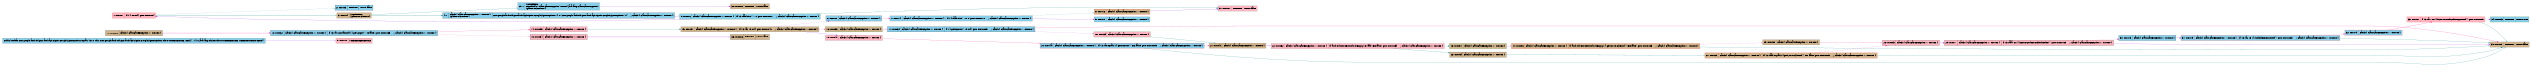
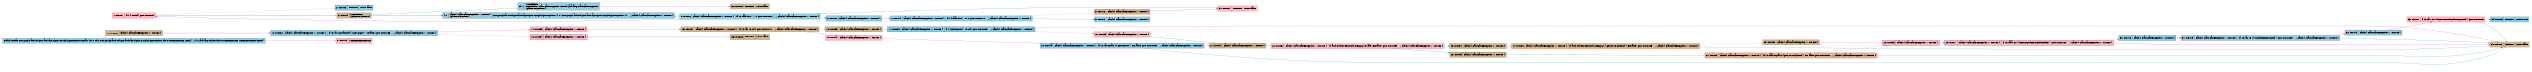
  digraph {
    rankdir=LR
    node [color=gray40 fillcolor=skyblue shape=record style=filled]
    edge [arrowhead=onormal color=teal]
    n1 [fillcolor=lightpink label="{0\:\ 0x0000|MTH_ENTER_BLOCK\l}"]
    n2 [color=red fillcolor=lightpink label="{1\:\ 0x0001|if (r4 != null) goto L_0x0004\l}"]
    n3 [color=black label="{2\:\ 0x0003|RETURN\l|return false\l}"]
    n4 [fillcolor=tan label="{3\:\ 0x0004|SYNTHETIC\lSplitter:B:3:0x0004\l}"]
    n5 [color=black label="{4\:\ ?|Catch:\{ ClassCastException \-\> 0x0088 \}\lSplitter:B:3:0x0004\l|com.google.android.gms.auth.api.signin.GoogleSignInOptions r4 = (com.google.android.gms.auth.api.signin.GoogleSignInOptions) r4     \/\/ Catch:\{ ClassCastException \-\> 0x0088 \}\l}"]
    n6 [label="{39\:\ ?|SYNTHETIC\lExcHandler: ClassCastException (unused java.lang.ClassCastException)\lSplitter:B:3:0x0004\l}"]
    n7 [color=darkgreen label="{5\:\ 0x000c|Catch:\{ ClassCastException \-\> 0x0088 \}\l|if (r3.zaad.size() \> 0) goto L_0x0087     \/\/ Catch:\{ ClassCastException \-\> 0x0088 \}\l}"]
    n8 [fillcolor=tan label="{38\:\ 0x0088|RETURN\l|return false\l}"]
    n9 [color=black label="{6\:\ 0x000e|Catch:\{ ClassCastException \-\> 0x0088 \}\l}"]
    n10 [fillcolor=lightpink label="{37\:\ 0x0087|RETURN\l|return false\l}"]
    n11 [label="{7\:\ 0x0014|Catch:\{ ClassCastException \-\> 0x0088 \}\l|if (r4.zaad.size() \<= 0) goto L_0x0018     \/\/ Catch:\{ ClassCastException \-\> 0x0088 \}\l}"]
    n12 [color=red fillcolor=tan label="{8\:\ 0x0016|Catch:\{ ClassCastException \-\> 0x0088 \}\l}"]
    n13 [label="{9\:\ 0x0018|Catch:\{ ClassCastException \-\> 0x0088 \}\l}"]
    n14 [color=black fillcolor=tan label="{11\:\ 0x0028|Catch:\{ ClassCastException \-\> 0x0088 \}\l}"]
    n15 [color=black label="{12\:\ 0x0032|Catch:\{ ClassCastException \-\> 0x0088 \}\l|if (r3.zaw.containsAll(r4.getScopes()) != false) goto L_0x0035     \/\/ Catch:\{ ClassCastException \-\> 0x0088 \}\l}"]
    n16 [color=black fillcolor=tan label="{36\:\ 0x0086|RETURN\l|return false\l}"]
    n17 [color=black fillcolor=lightpink label="{13\:\ 0x0034|Catch:\{ ClassCastException \-\> 0x0088 \}\l}"]
    n18 [fillcolor=lightpink label="{14\:\ 0x0035|Catch:\{ ClassCastException \-\> 0x0088 \}\l}"]
    n19 [fillcolor=tan label="{15\:\ 0x0037|Catch:\{ ClassCastException \-\> 0x0088 \}\l|if (r3.zax != null) goto L_0x0040     \/\/ Catch:\{ ClassCastException \-\> 0x0088 \}\l}"]
    n20 [color=darkgreen fillcolor=tan label="{16\:\ 0x0039|Catch:\{ ClassCastException \-\> 0x0088 \}\l}"]
    n21 [fillcolor=lightpink label="{19\:\ 0x0040|Catch:\{ ClassCastException \-\> 0x0088 \}\l}"]
    n22 [color=black label="{17\:\ 0x003d|Catch:\{ ClassCastException \-\> 0x0088 \}\l|if (r4.getAccount() != null) goto L_0x0085     \/\/ Catch:\{ ClassCastException \-\> 0x0088 \}\l}"]
    n23 [color=red label="{20\:\ 0x004a|Catch:\{ ClassCastException \-\> 0x0088 \}\l|if (r3.zax.equals(r4.getAccount()) == false) goto L_0x0085     \/\/ Catch:\{ ClassCastException \-\> 0x0088 \}\l}"]
    n24 [color=darkgreen fillcolor=lightpink label="{18\:\ 0x003f|Catch:\{ ClassCastException \-\> 0x0088 \}\l}"]
    n25 [fillcolor=tan label="{35\:\ 0x0085|RETURN\l|return false\l}"]
    n26 [fillcolor=tan label="{21\:\ 0x004c|Catch:\{ ClassCastException \-\> 0x0088 \}\l}"]
    n27 [fillcolor=lightpink label="{22\:\ 0x0052|Catch:\{ ClassCastException \-\> 0x0088 \}\l|if (android.text.TextUtils.isEmpty(r3.zaab) == false) goto L_0x005f     \/\/ Catch:\{ ClassCastException \-\> 0x0088 \}\l}"]
    n28 [color=darkgreen fillcolor=tan label="{23\:\ 0x0054|Catch:\{ ClassCastException \-\> 0x0088 \}\l}"]
    n29 [color=black fillcolor=tan label="{26\:\ 0x005f|Catch:\{ ClassCastException \-\> 0x0088 \}\l}"]
    n30 [color=red fillcolor=tan label="{24\:\ 0x005c|Catch:\{ ClassCastException \-\> 0x0088 \}\l|if (android.text.TextUtils.isEmpty(r4.getServerClientId()) == false) goto L_0x0085     \/\/ Catch:\{ ClassCastException \-\> 0x0088 \}\l}"]
    n31 [color=red fillcolor=tan label="{27\:\ 0x0069|Catch:\{ ClassCastException \-\> 0x0088 \}\l|if (r3.zaab.equals(r4.getServerClientId()) == false) goto L_0x0085     \/\/ Catch:\{ ClassCastException \-\> 0x0088 \}\l}"]
    n32 [fillcolor=tan label="{25\:\ 0x005e|Catch:\{ ClassCastException \-\> 0x0088 \}\l}"]
    n33 [color=black fillcolor=lightpink label="{28\:\ 0x006b|Catch:\{ ClassCastException \-\> 0x0088 \}\l}"]
    n34 [color=black fillcolor=lightpink label="{29\:\ 0x0071|Catch:\{ ClassCastException \-\> 0x0088 \}\l|if (r3.zaaa != r4.isForceCodeForRefreshToken()) goto L_0x0085     \/\/ Catch:\{ ClassCastException \-\> 0x0088 \}\l}"]
    n35 [color=black label="{30\:\ 0x0073|Catch:\{ ClassCastException \-\> 0x0088 \}\l}"]
    n36 [color=red label="{31\:\ 0x0079|Catch:\{ ClassCastException \-\> 0x0088 \}\l|if (r3.zay != r4.isIdTokenRequested()) goto L_0x0085     \/\/ Catch:\{ ClassCastException \-\> 0x0088 \}\l}"]
    n37 [color=red label="{32\:\ 0x007b|Catch:\{ ClassCastException \-\> 0x0088 \}\l}"]
    n38 [color=red fillcolor=lightpink label="{33\:\ 0x0081|if (r3.zaz != r4.isServerAuthCodeRequested()) goto L_0x0085\l}"]
    n39 [color=darkgreen label="{34\:\ 0x0083|RETURN\l|return true\l}"]
    n40 [label="{public boolean com.google.android.gms.auth.api.signin.GoogleSignInOptions.equals((r3v0 'this' com.google.android.gms.auth.api.signin.GoogleSignInOptions A[IMMUTABLE_TYPE, THIS]), (r4v0 java.lang.Object A[IMMUTABLE_TYPE, METHOD_ARGUMENT])) }"]
    n2 -> n3 [style=dashed]
    n2 -> n4
    n4 -> n5 [arrowhead=diamond]
    n4 -> n6
    n5 -> n7 [color=purple]
    n6 -> n8 [arrowhead=diamond color=purple]
    n7 -> n2 [arrowhead=diamond color=purple]
-   n19 -> n9 [arrowhead=diamond color=purple style=dashed]
+   n7 -> n9 [arrowhead=diamond color=purple style=dashed]
    n7 -> n10 [arrowhead=diamond]
    n9 -> n11 [arrowhead=vee color=deeppink]
    n11 -> n12 [style=dashed]
    n11 -> n13 [arrowhead=vee color=purple]
    n12 -> n10 [arrowhead=vee color=purple]
    n14 -> n15 [arrowhead=diamond color=deeppink]
    n15 -> n17 [color=deeppink style=dashed]
    n15 -> n18 [arrowhead=diamond color=deeppink]
    n17 -> n16 [color=purple]
    n18 -> n19 [arrowhead=diamond]
    n19 -> n20 [arrowhead=vee color=deeppink style=dashed]
    n19 -> n21 [arrowhead=vee color=purple]
    n20 -> n22 [color=deeppink]
    n21 -> n23 [color=deeppink]
    n22 -> n24 [color=purple style=dashed]
    n22 -> n25 [arrowhead=vee color=deeppink]
    n23 -> n25
    n23 -> n26 [arrowhead=vee color=deeppink style=dashed]
    n24 -> n26
    n26 -> n27 [color=purple]
    n27 -> n28 [arrowhead=diamond style=dashed]
    n27 -> n29 [arrowhead=vee]
    n28 -> n30 [color=purple]
    n29 -> n31
    n30 -> n25
    n30 -> n32 [color=deeppink style=dashed]
    n31 -> n25 [arrowhead=diamond]
    n31 -> n33 [arrowhead=vee color=deeppink style=dashed]
    n32 -> n33 [color=deeppink]
    n33 -> n34 [arrowhead=diamond color=purple]
    n34 -> n25 [arrowhead=vee color=purple]
    n34 -> n35 [arrowhead=diamond color=deeppink style=dashed]
    n35 -> n36 [arrowhead=diamond color=purple]
    n36 -> n25 [arrowhead=vee]
    n36 -> n37 [arrowhead=diamond color=deeppink style=dashed]
    n37 -> n38 [arrowhead=vee color=deeppink]
    n38 -> n25
    n38 -> n39 [arrowhead=diamond color=purple style=dashed]
    n40 -> n1 [color=purple]
  }
